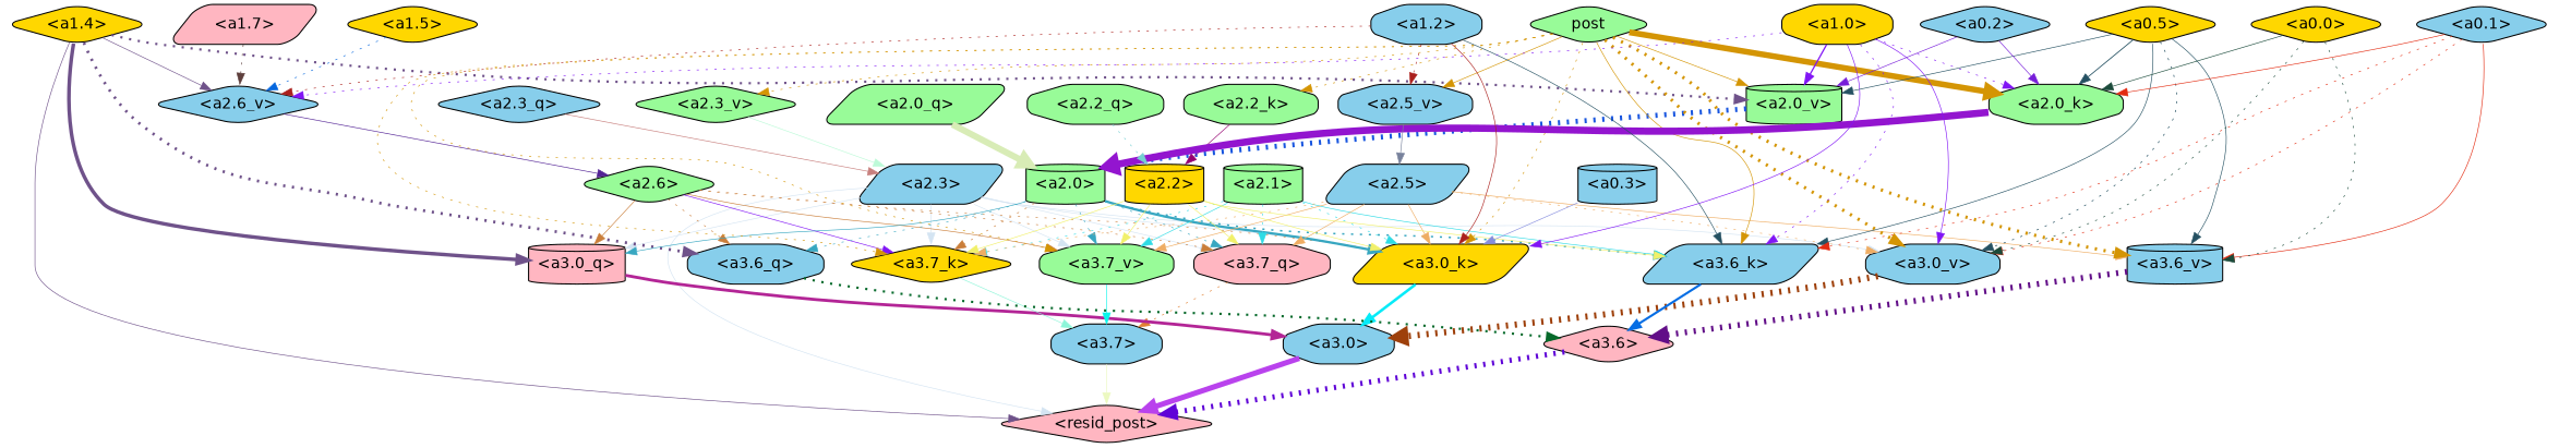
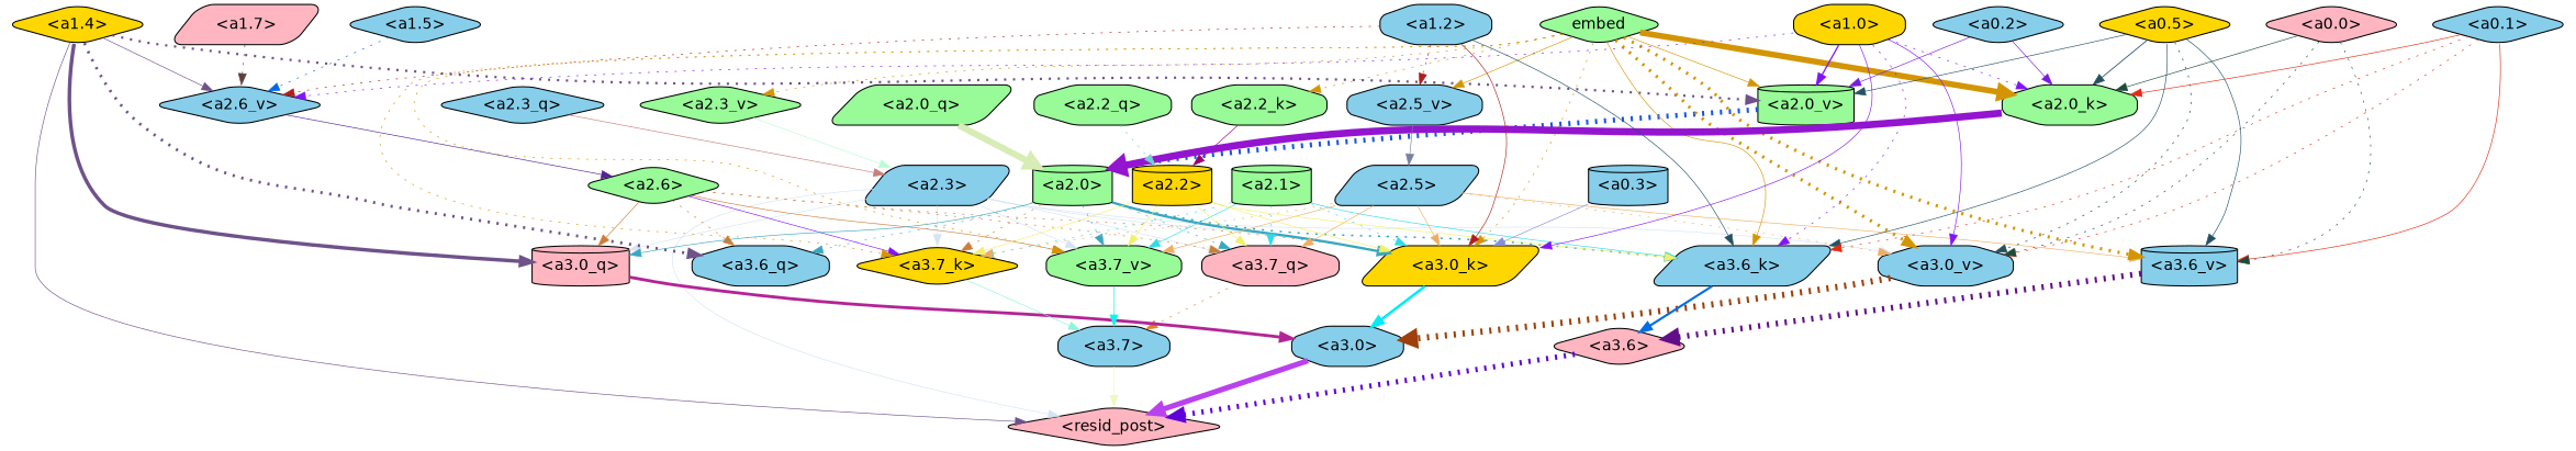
  strict digraph {
    splines=true
    node [color=black fillcolor=skyblue fontname=Helvetica shape=diamond style="filled, rounded"]
    edge [color="#d49504" penwidth=0.6 style=bold]
    "<a3.7>" [shape=octagon]
    "<resid_post>" [fillcolor=lightpink]
    "<a3.6>" [fillcolor=lightpink]
    "<a3.0>" [shape=octagon]
    "<a2.3>" [shape=parallelogram]
    "<a3.7_q>" [fillcolor=lightpink shape=octagon]
    "<a3.0_q>" [fillcolor=lightpink shape=cylinder]
    "<a3.7_k>" [fillcolor=gold]
    "<a3.0_k>" [fillcolor=gold shape=parallelogram]
    "<a3.7_v>" [fillcolor=palegreen shape=octagon]
    "<a3.0_v>" [shape=octagon]
    "<a1.4>" [fillcolor=gold]
    "<a3.6_q>" [shape=octagon]
    "<a2.6_v>"
    "<a2.0_v>" [fillcolor=palegreen shape=cylinder]
    "<a2.6>" [fillcolor=palegreen]
    "<a2.0>" [fillcolor=palegreen shape=cylinder]
    "<a2.1>" [fillcolor=palegreen shape=cylinder]
    "<a3.6_k>" [shape=parallelogram]
    "<a3.6_v>" [shape=cylinder]
    "<a2.5>" [shape=parallelogram]
    "<a2.2>" [fillcolor=gold shape=cylinder]
-   embed [fillcolor=palegreen label=post]
+   embed [fillcolor=palegreen]
    "<a2.2_k>" [fillcolor=palegreen shape=octagon]
    "<a2.0_k>" [fillcolor=palegreen shape=octagon]
    "<a2.5_v>" [shape=octagon]
    "<a2.3_v>" [fillcolor=palegreen]
    "<a1.2>" [shape=octagon]
    "<a1.0>" [fillcolor=gold shape=octagon]
    "<a0.5>" [fillcolor=gold]
    "<a0.1>"
    "<a0.3>" [shape=cylinder]
-   "<a0.0>" [fillcolor=gold]
+   "<a0.0>" [fillcolor=lightpink]
    "<a2.3_q>"
    "<a2.2_q>" [fillcolor=palegreen shape=octagon]
    "<a2.0_q>" [fillcolor=palegreen shape=parallelogram]
    "<a0.2>"
    "<a1.7>" [fillcolor=lightpink shape=parallelogram]
-   "<a1.5>" [fillcolor=gold]
+   "<a1.5>"
    "<a3.7>" -> "<resid_post>" [color="#ecf9c1" style=""]
    "<a3.6>" -> "<resid_post>" [color="#5f02d7" penwidth=4.751612067222595 style=dotted]
    "<a3.0>" -> "<resid_post>" [color="#b942ed" penwidth=4.884142994880676]
    "<a2.3>" -> "<resid_post>" [color="#d4e4f2" style=""]
    "<a2.3>" -> "<a3.7_q>" [color="#d4e4f2" style=""]
    "<a2.3>" -> "<a3.0_q>" [color="#d4e4f2" style=""]
    "<a2.3>" -> "<a3.7_k>" [color="#d4e4f2" style=""]
    "<a2.3>" -> "<a3.0_k>" [color="#d4e4f2" style=""]
    "<a2.3>" -> "<a3.7_v>" [color="#d4e4f2" style=""]
    "<a2.3>" -> "<a3.0_v>" [color="#d4e4f2" style=""]
    "<a3.7_q>" -> "<a3.7>" [color="#e18032" style=dotted]
    "<a3.0_q>" -> "<a3.0>" [color="#b32596" penwidth=2.7421876192092896]
    "<a3.7_k>" -> "<a3.7>" [color="#8df5d8" style=""]
    "<a3.0_k>" -> "<a3.0>" [color="#05ebf8" penwidth=2.476402521133423]
    "<a3.7_v>" -> "<a3.7>" [color="#0af5eb"]
    "<a3.0_v>" -> "<a3.0>" [color="#9e400b" penwidth=5.652270674705505 style=dotted]
    "<a1.4>" -> "<resid_post>" [color="#6f528a"]
    "<a1.4>" -> "<a3.0_q>" [color="#6f528a" penwidth=3.3040847778320312]
    "<a1.4>" -> "<a3.6_q>" [color="#6f528a" penwidth=2.6469622254371643 style=dotted]
    "<a1.4>" -> "<a2.6_v>" [color="#6f528a"]
    "<a1.4>" -> "<a2.0_v>" [color="#6f528a" penwidth=2.1286070346832275 style=dotted]
-   "<a3.6_q>" -> "<a3.6>" [color="#05692a" penwidth=2.091020345687866 style=dotted]
    "<a2.6_v>" -> "<a2.6>" [color="#532395"]
    "<a2.0_v>" -> "<a2.0>" [color="#1855df" penwidth=4.5950857400894165 style=dotted]
    "<a2.6>" -> "<a3.7_q>" [color="#ca7e3a" style=dotted]
    "<a2.6>" -> "<a3.0_q>" [color="#ca7e3a"]
    "<a2.6>" -> "<a3.7_k>" [color="#8115f5"]
    "<a2.6>" -> "<a3.0_k>" [color="#ca7e3a" style=dotted]
    "<a2.6>" -> "<a3.7_v>" [color="#ca7e3a"]
    "<a2.6>" -> "<a3.6_q>" [color="#ca7e3a" style=dotted]
    "<a2.0>" -> "<a3.7_q>" [color="#38a7c1" style=dotted]
    "<a2.0>" -> "<a3.0_q>" [color="#38a7c1"]
    "<a2.0>" -> "<a3.7_k>" [color="#ca7e3a" style=dotted]
    "<a2.0>" -> "<a3.0_k>" [color="#38a7c1" penwidth=2.2137351036071777]
    "<a2.0>" -> "<a3.7_v>" [color="#38a7c1" style=dotted]
    "<a2.0>" -> "<a3.6_q>" [color="#38a7c1" style=dotted]
    "<a2.0>" -> "<a3.6_k>" [color="#38a7c1" penwidth=1.4757367372512817 style=dotted]
    "<a2.1>" -> "<a3.7_q>" [color="#2fdbe5" style=dotted]
    "<a2.1>" -> "<a3.7_k>" [color="#2fdbe5" style=dotted]
    "<a2.1>" -> "<a3.0_k>" [color="#2fdbe5" style=dotted]
    "<a2.1>" -> "<a3.7_v>" [color="#2fdbe5"]
    "<a2.1>" -> "<a3.6_k>" [color="#2fdbe5"]
    "<a3.6_k>" -> "<a3.6>" [color="#056de4" penwidth=2.048597991466522]
    "<a3.6_v>" -> "<a3.6>" [color="#620e88" penwidth=5.2550448179244995 style=dotted]
    "<a2.5>" -> "<a3.7_q>" [color="#efad63"]
    "<a2.5>" -> "<a3.7_k>" [color="#efad63" style=dotted]
    "<a2.5>" -> "<a3.0_k>" [color="#efad63"]
    "<a2.5>" -> "<a3.7_v>" [color="#efad63"]
    "<a2.5>" -> "<a3.0_v>" [color="#efad63" style=dotted]
    "<a2.5>" -> "<a3.6_v>" [color="#efad63"]
    "<a2.2>" -> "<a3.7_q>" [color="#f1f06a" style=""]
    "<a2.2>" -> "<a3.7_k>" [color="#f1f06a" style=""]
    "<a2.2>" -> "<a3.0_k>" [color="#f1f06a" style=""]
    "<a2.2>" -> "<a3.7_v>" [color="#f1f06a" style=""]
    "<a2.2>" -> "<a3.6_k>" [color="#f1f06a" style=""]
    embed -> "<a3.7_k>" [style=dotted]
    embed -> "<a3.0_k>" [style=dotted]
    embed -> "<a3.7_v>" [style=dotted]
    embed -> "<a3.0_v>" [penwidth=2.972973108291626 style=dotted]
    embed -> "<a2.0_v>"
    embed -> "<a3.6_k>"
    embed -> "<a3.6_v>" [penwidth=2.9582033157348633 style=dotted]
    embed -> "<a2.2_k>" [style=dotted]
    embed -> "<a2.0_k>" [penwidth=5.362775564193726]
    embed -> "<a2.5_v>"
    embed -> "<a2.3_v>" [style=dotted]
    "<a2.2_k>" -> "<a2.2>" [color="#940170"]
    "<a2.0_k>" -> "<a2.0>" [color="#9315cf" penwidth=6.470837593078613]
    "<a2.5_v>" -> "<a2.5>" [color="#78829c"]
    "<a2.3_v>" -> "<a2.3>" [color="#bdfad8" style=""]
    "<a1.2>" -> "<a3.0_k>" [color="#ab201d"]
    "<a1.2>" -> "<a2.6_v>" [color="#ab201d" style=dotted]
    "<a1.2>" -> "<a3.6_k>" [color="#255162"]
    "<a1.2>" -> "<a2.5_v>" [color="#ab201d" style=dotted]
    "<a1.0>" -> "<a3.0_k>" [color="#8115f5"]
    "<a1.0>" -> "<a3.0_v>" [color="#8115f5"]
    "<a1.0>" -> "<a2.6_v>" [color="#8115f5" style=dotted]
    "<a1.0>" -> "<a2.0_v>" [color="#8115f5" penwidth=1.2240618467330933]
    "<a1.0>" -> "<a3.6_k>" [color="#8115f5" style=dotted]
    "<a1.0>" -> "<a2.0_k>" [color="#8115f5" style=dotted]
    "<a0.5>" -> "<a3.0_v>" [color="#255162" penwidth=0.6790935099124908 style=dotted]
    "<a0.5>" -> "<a2.0_v>" [color="#255162"]
    "<a0.5>" -> "<a3.6_k>" [color="#255162"]
    "<a0.5>" -> "<a3.6_v>" [color="#255162"]
    "<a0.5>" -> "<a2.0_k>" [color="#255162" penwidth=0.7897988557815552]
    "<a0.1>" -> "<a3.0_v>" [color="#e32b11" style=dotted]
    "<a0.1>" -> "<a3.6_k>" [color="#e32b11" style=dotted]
    "<a0.1>" -> "<a3.6_v>" [color="#e32b11"]
    "<a0.1>" -> "<a2.0_k>" [color="#e32b11"]
    "<a0.3>" -> "<a3.0_k>" [color="#868dde"]
    "<a0.0>" -> "<a3.0_v>" [color="#1b4b3b" style=dotted]
    "<a0.0>" -> "<a3.6_v>" [color="#1b4b3b" style=dotted]
    "<a0.0>" -> "<a2.0_k>" [color="#1b4b3b"]
    "<a2.3_q>" -> "<a2.3>" [color="#c8807e"]
    "<a2.2_q>" -> "<a2.2>" [color="#75cfd1" style=dotted]
    "<a2.0_q>" -> "<a2.0>" [color="#d8ecb6" penwidth=5.819834470748901 style=""]
    "<a0.2>" -> "<a2.0_v>" [color="#771dd9"]
    "<a0.2>" -> "<a2.0_k>" [color="#771dd9"]
    "<a1.7>" -> "<a2.6_v>" [color="#5e3f3d" style=dotted]
    "<a1.5>" -> "<a2.6_v>" [color="#0466de" style=dotted]
  }
